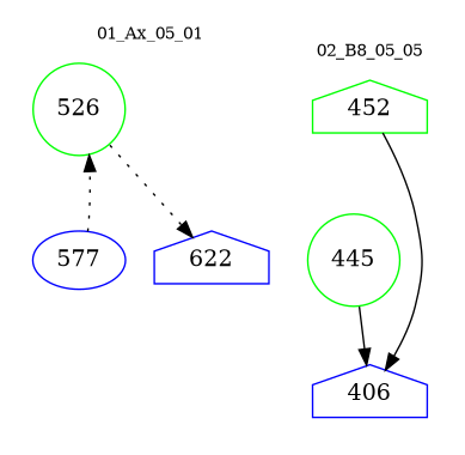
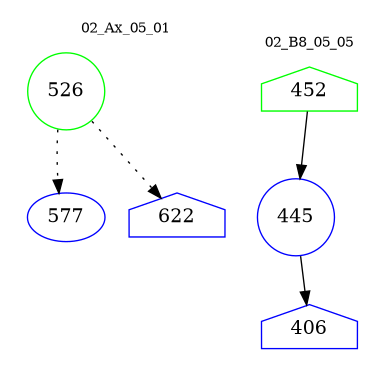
  digraph {
    node [color=blue shape=house]
    edge [color=black style=dotted]
    n1 [color=green label=526 shape=circle]
    n2 [label=577 shape=ellipse]
    n3 [label=622]
    n4 [color=green label=452]
-   n5 [color=green label=445 shape=circle]
+   n5 [label=445 shape=circle]
    n6 [label=406]
    subgraph cluster_1 {
      color=white
      fontsize=10
-     label="01_Ax_05_01"
+     label="02_Ax_05_01"
      n1
      n2
      n3
    }
    subgraph cluster_2 {
      color=white
      fontsize=10
      label="02_B8_05_05"
      n4
      n5
      n6
    }
-   n2 -> n1
+   n1 -> n2
    n1 -> n3
-   n4 -> n6 [style=solid]
+   n4 -> n5 [style=solid]
    n5 -> n6 [style=solid]
  }
